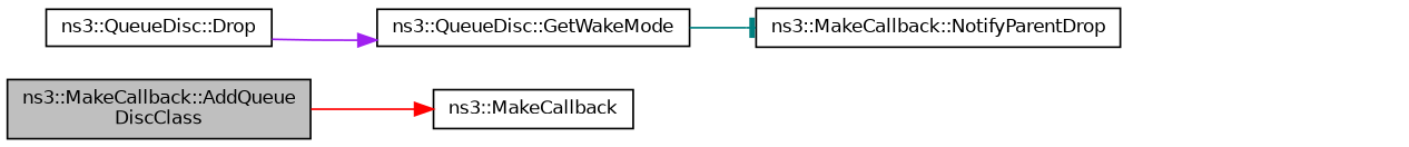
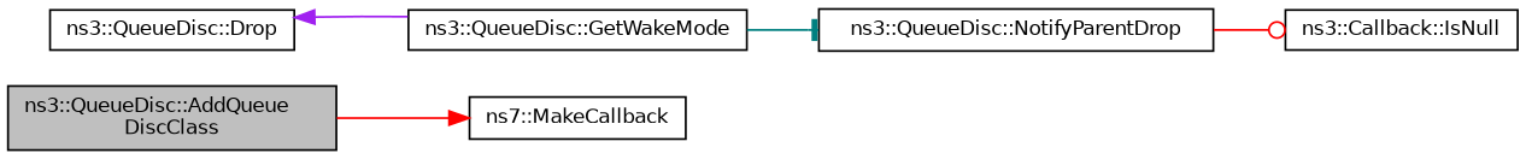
  digraph {
    rankdir=LR
    node [color=black fillcolor=white fontname=Helvetica fontsize=10 shape=record style=filled]
    edge [arrowhead=normal color=red fontname=Helvetica fontsize=10 labelfontname=Helvetica labelfontsize=10 style=solid]
-   n1 [fillcolor=grey75 fontcolor=black height=0.2 label="ns3::MakeCallback::AddQueue\lDiscClass" width=0.4]
-   n2 [height=0.2 label="ns3::MakeCallback" width=0.4]
+   n1 [fillcolor=grey75 fontcolor=black height=0.2 label="ns3::QueueDisc::AddQueue\lDiscClass" width=0.4]
+   n2 [height=0.2 label="ns7::MakeCallback" width=0.4]
    n3 [height=0.2 label="ns3::QueueDisc::Drop" width=0.4]
    n4 [height=0.2 label="ns3::QueueDisc::GetWakeMode" width=0.4]
-   n5 [height=0.2 label="ns3::MakeCallback::NotifyParentDrop" width=0.4]
+   n5 [height=0.2 label="ns3::QueueDisc::NotifyParentDrop" width=0.4]
+   n6 [height=0.2 label="ns3::Callback::IsNull" width=0.4]
    n1 -> n2
-   n3 -> n4 [color=purple]
+   n4 -> n3 [color=purple]
    n4 -> n5 [arrowhead=tee color=teal]
+   n5 -> n6 [arrowhead=odot]
  }
